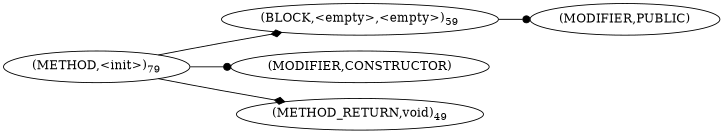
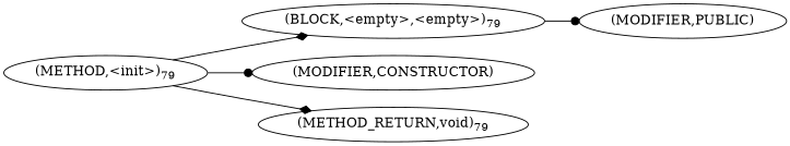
  digraph {
    rankdir=LR
    edge [arrowhead=diamond]
    n1 [label=<(METHOD,&lt;init&gt;)<SUB>79</SUB>>]
-   n2 [label=<(BLOCK,&lt;empty&gt;,&lt;empty&gt;)<SUB>59</SUB>>]
+   n2 [label=<(BLOCK,&lt;empty&gt;,&lt;empty&gt;)<SUB>79</SUB>>]
    n3 [label=<(MODIFIER,CONSTRUCTOR)>]
-   n4 [label=<(METHOD_RETURN,void)<SUB>49</SUB>>]
+   n4 [label=<(METHOD_RETURN,void)<SUB>79</SUB>>]
    n5 [label=<(MODIFIER,PUBLIC)>]
    n1 -> n2
    n1 -> n3 [arrowhead=dot]
    n1 -> n4
    n2 -> n5 [arrowhead=dot]
  }
